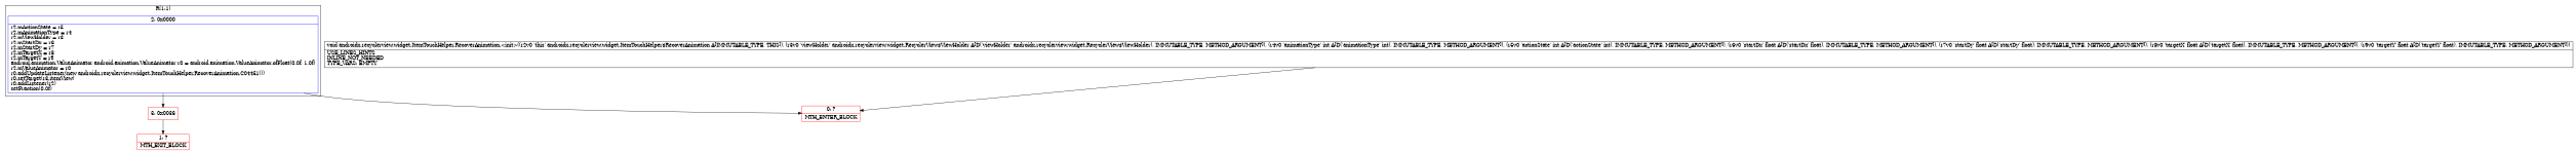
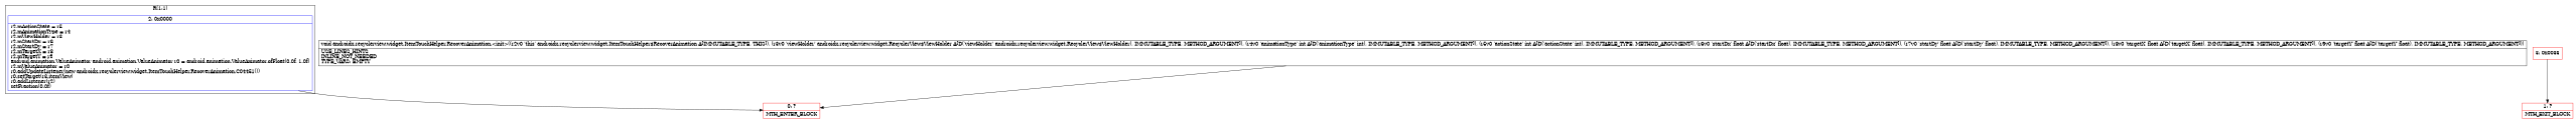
  digraph {
    node [color=red shape=record]
    n1 [color=blue label="{2\:\ 0x0000|r2.mActionState = r5\lr2.mAnimationType = r4\lr2.mViewHolder = r3\lr2.mStartDx = r6\lr2.mStartDy = r7\lr2.mTargetX = r8\lr2.mTargetY = r9\landroid.animation.ValueAnimator android.animation.ValueAnimator r0 = android.animation.ValueAnimator.ofFloat(0.0f, 1.0f)\lr2.mValueAnimator = r0\lr0.addUpdateListener(new androidx.recyclerview.widget.ItemTouchHelper.RecoverAnimation.C04451())\lr0.setTarget(r3.itemView)\lr0.addListener(r2)\lsetFraction(0.0f)\l}"]
    n2 [label="{3\:\ 0x0036}"]
    n3 [label="{0\:\ ?|MTH_ENTER_BLOCK\l}"]
    n4 [label="{1\:\ ?|MTH_EXIT_BLOCK\l}"]
    n5 [label="{void androidx.recyclerview.widget.ItemTouchHelper.RecoverAnimation.\<init\>((r2v0 'this' androidx.recyclerview.widget.ItemTouchHelper$RecoverAnimation A[IMMUTABLE_TYPE, THIS]), (r3v0 'viewHolder' androidx.recyclerview.widget.RecyclerView$ViewHolder A[D('viewHolder' androidx.recyclerview.widget.RecyclerView$ViewHolder), IMMUTABLE_TYPE, METHOD_ARGUMENT]), (r4v0 'animationType' int A[D('animationType' int), IMMUTABLE_TYPE, METHOD_ARGUMENT]), (r5v0 'actionState' int A[D('actionState' int), IMMUTABLE_TYPE, METHOD_ARGUMENT]), (r6v0 'startDx' float A[D('startDx' float), IMMUTABLE_TYPE, METHOD_ARGUMENT]), (r7v0 'startDy' float A[D('startDy' float), IMMUTABLE_TYPE, METHOD_ARGUMENT]), (r8v0 'targetX' float A[D('targetX' float), IMMUTABLE_TYPE, METHOD_ARGUMENT]), (r9v0 'targetY' float A[D('targetY' float), IMMUTABLE_TYPE, METHOD_ARGUMENT]))  | USE_LINES_HINTS\lINLINE_NOT_NEEDED\lTYPE_VARS: EMPTY\l}" color=""]
    subgraph cluster_1 {
      label="R(1:1)"
      n1
    }
-   n1 -> n2
    n1 -> n3
    n2 -> n4
    n5 -> n3
  }
